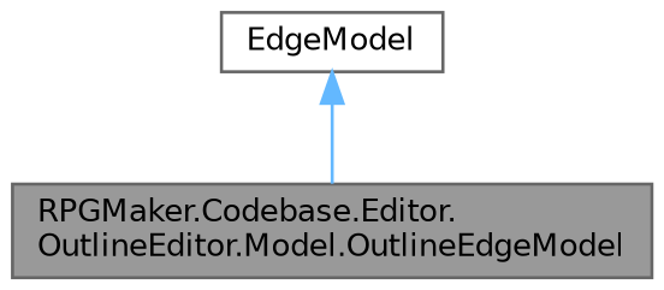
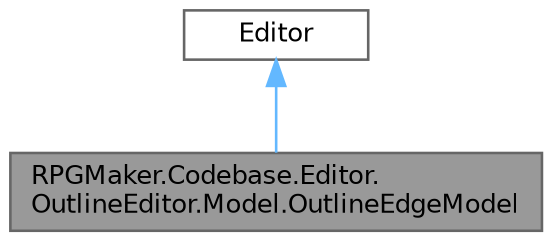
  digraph {
    node [color=gray40 fontname=Helvetica fontsize=10 shape=box style=filled]
    n1 [fillcolor=grey60 fontcolor=black height=0.2 label="RPGMaker.Codebase.Editor.\lOutlineEditor.Model.OutlineEdgeModel" width=0.4]
-   n2 [fillcolor=white height=0.2 label=EdgeModel width=0.4]
+   n2 [fillcolor=white height=0.2 label=Editor width=0.4]
    n2 -> n1 [color=steelblue1 dir=back fontname=Helvetica fontsize=10 labelfontname=Helvetica labelfontsize=10 style=solid]
  }
